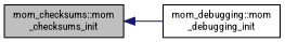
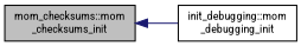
  digraph {
    rankdir=LR
    fontname="Roboto Condensed"
    node [color=black fontname="Roboto Condensed" fontsize=10 shape=record style=filled]
    n1 [fillcolor=grey75 fontcolor=black height=0.2 label="mom_checksums::mom\l_checksums_init" width=0.4]
-   n2 [fillcolor=white height=0.2 label="mom_debugging::mom\l_debugging_init" width=0.4]
+   n2 [fillcolor=white height=0.2 label="init_debugging::mom\l_debugging_init" width=0.4]
    n1 -> n2 [color=midnightblue dir=back fontname="Roboto Condensed" fontsize=10 labelfontname=Helvetica labelfontsize=10 style=solid]
  }
